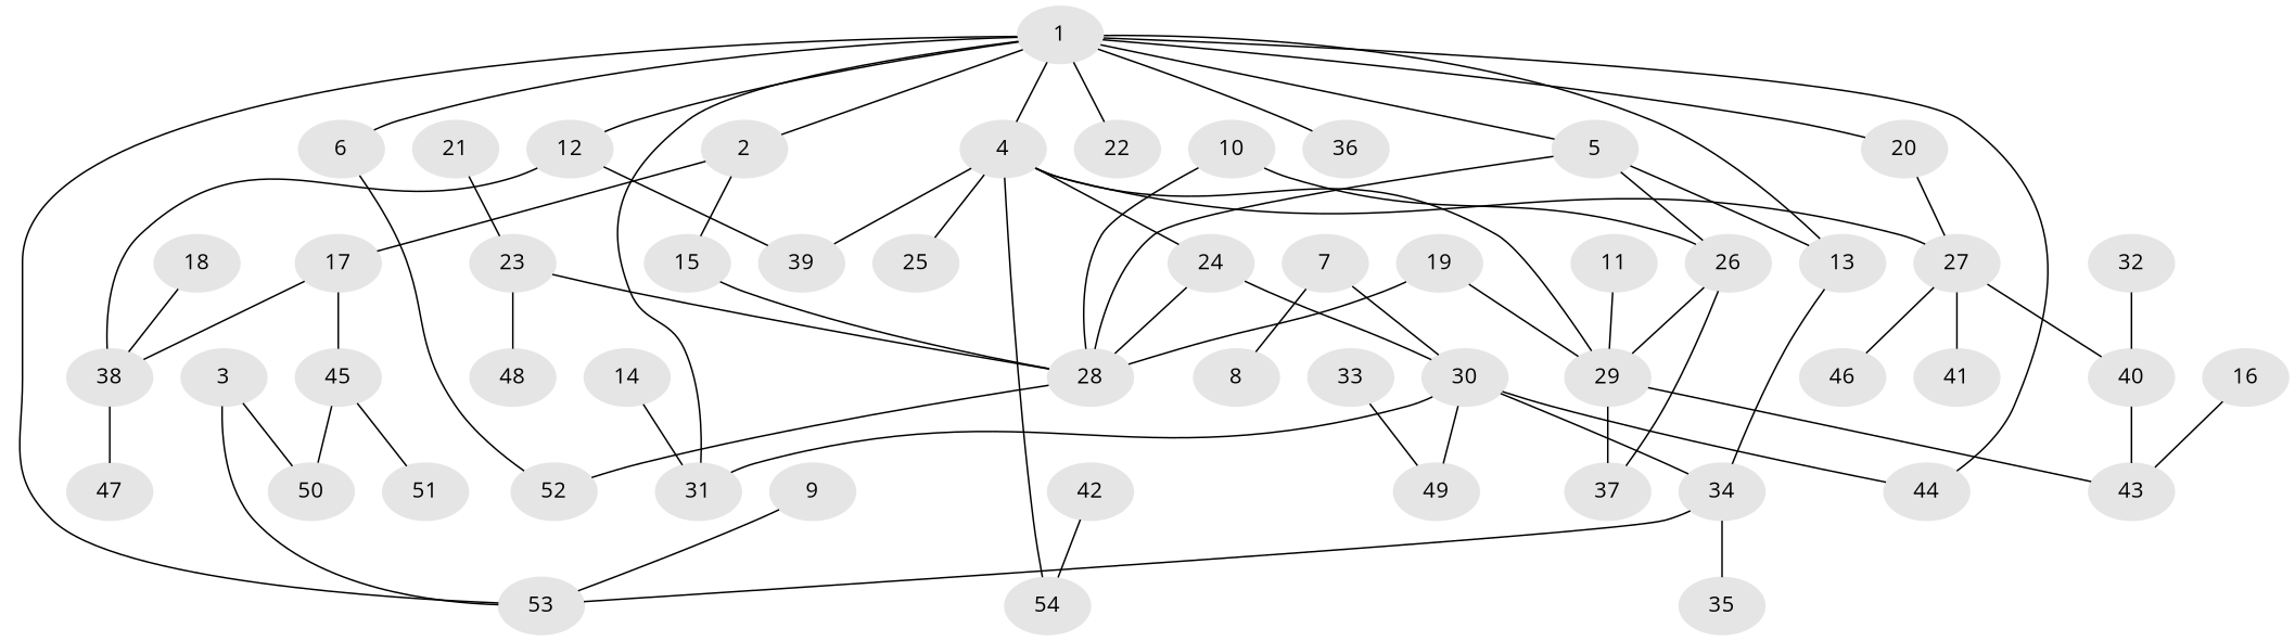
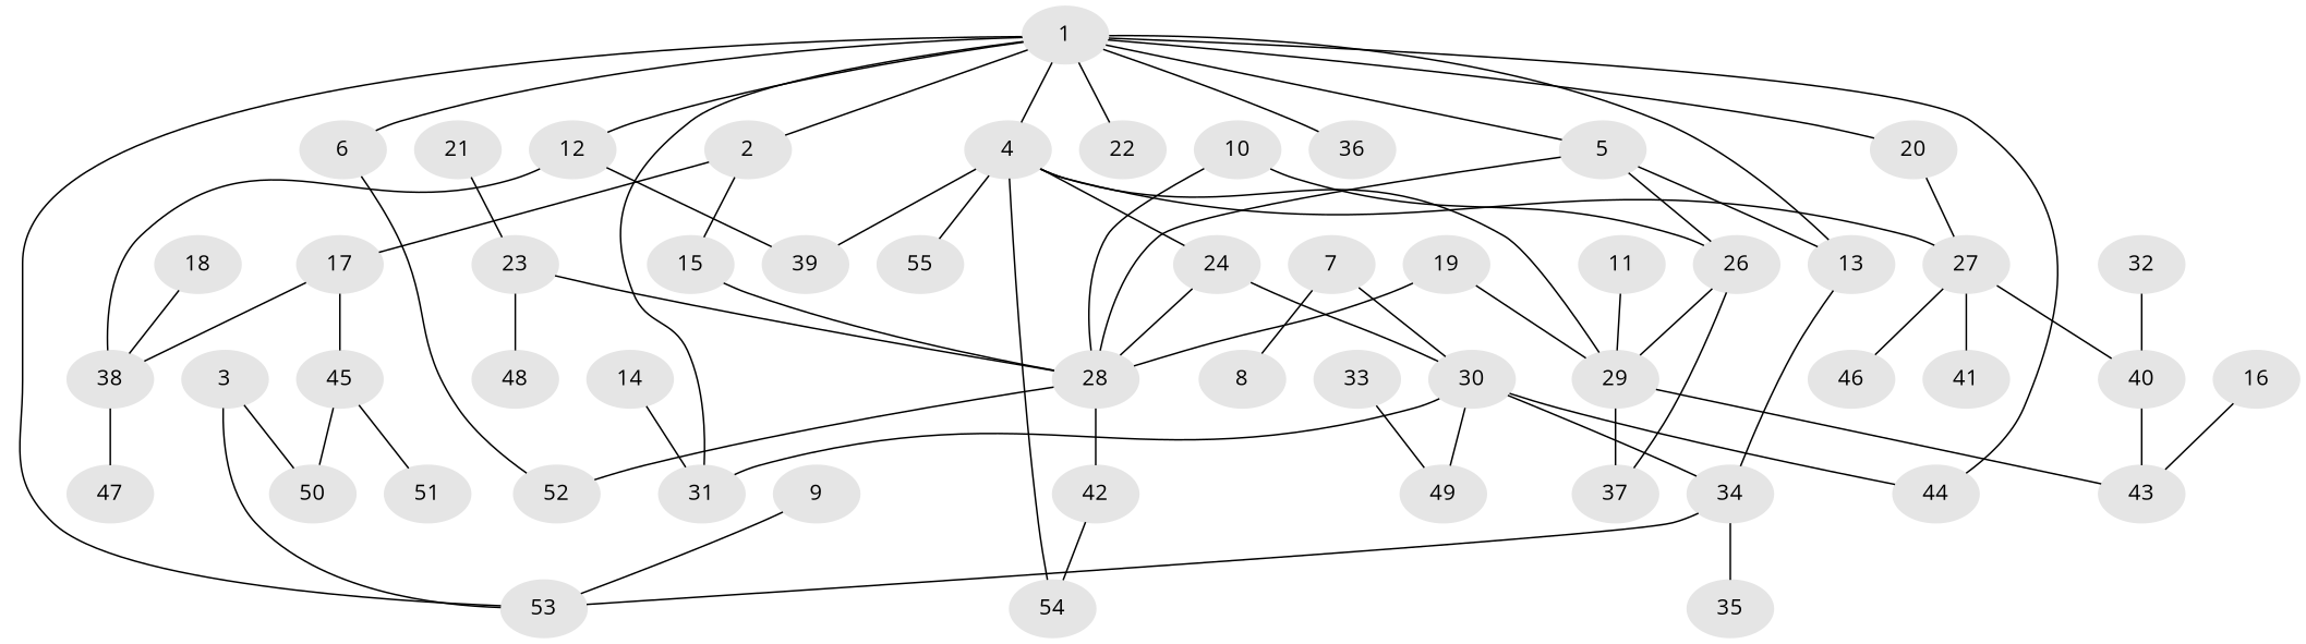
  graph {
    fontname="Open Sans"
    node [color=gray90 fontname="Open Sans" style=filled]
    edge [fontname="Open Sans" weight=1.0]
    1
    2
    4
    5
    6
    12
    13
    20
    22
    31
    36
    44
    53
    15
    17
    24
-   25
+   25 [label=55]
    27
    29
    39
    54
    26
    28
    52
    38
    34
    45
    3
    50
    30
    40
    41
    46
    43
    37
    42
    7
    8
    49
    9
    10
    11
    47
    35
    14
    16
    51
    18
    19
    21
    23
    48
    32
    33
    1 -- 2
    1 -- 4
    1 -- 5
    1 -- 6
    1 -- 12
    1 -- 13
    1 -- 20
    1 -- 22
    1 -- 31
    1 -- 36
    1 -- 44
    1 -- 53
    2 -- 15
    2 -- 17
    4 -- 24
    4 -- 25
    4 -- 27
    4 -- 29
    4 -- 39
    4 -- 54
    5 -- 13
    5 -- 26
    5 -- 28
    6 -- 52
    12 -- 39
    12 -- 38
    13 -- 34
    20 -- 27
    15 -- 28
    17 -- 38
    17 -- 45
    24 -- 28
    24 -- 30
    27 -- 40
    27 -- 41
    27 -- 46
    29 -- 43
    29 -- 37
    26 -- 29
    26 -- 37
    28 -- 52
+   28 -- 42
    38 -- 47
    34 -- 53
    34 -- 35
    45 -- 50
    45 -- 51
    3 -- 53
    3 -- 50
    30 -- 31
    30 -- 44
    30 -- 34
    30 -- 49
    40 -- 43 [weight=2.0]
    42 -- 54
    7 -- 30
    7 -- 8
    9 -- 53
    10 -- 26
    10 -- 28
    11 -- 29
    14 -- 31
    16 -- 43
    18 -- 38
    19 -- 29
    19 -- 28
    21 -- 23
    23 -- 28
    23 -- 48
    32 -- 40
    33 -- 49
  }
